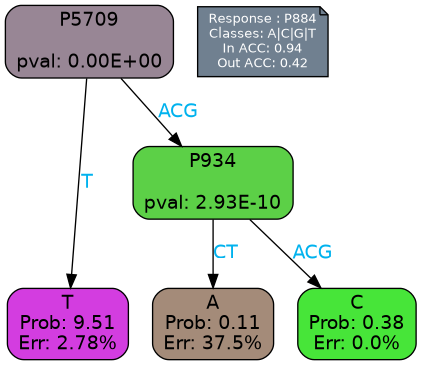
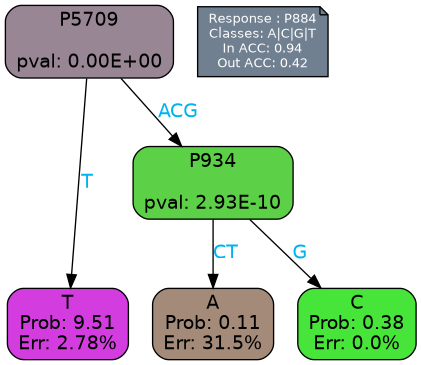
  digraph {
    ranksep=equally
    splines=polylines
    node [color=black fontname=helvetica shape=box style="filled, rounded"]
    edge [fontcolor=deepskyblue2 fontname=helvetica]
-   n1 [fillcolor="#a48b79" label="A\nProb: 0.11\nErr: 37.5%"]
+   n1 [fillcolor="#a48b79" label="A\nProb: 0.11\nErr: 31.5%"]
    n2 [fillcolor="#47e539" label="C\nProb: 0.38\nErr: 0.0%"]
    n3 [fillcolor="#d33de0" label="T\nProb: 9.51\nErr: 2.78%"]
    n4 [align=left fillcolor=slategray fontcolor=white fontsize=10 label="Response : P884\nClasses: A|C|G|T\nIn ACC: 0.94\nOut ACC: 0.42\n" shape=note style=filled]
    n5 [fillcolor="#988695" label="P5709\n\npval: 0.00E+00"]
    n6 [fillcolor="#5cd047" label="P934\n\npval: 2.93E-10"]
    subgraph sub_1 {
      rank=same
      n1
      n2
      n3
    }
    subgraph sub_2 {
      rank=same
      n4
      n5
    }
    n5 -> n3 [label=T]
    n5 -> n6 [label=ACG]
    n6 -> n1 [label=CT]
-   n6 -> n2 [label=ACG]
+   n6 -> n2 [label=G]
  }
